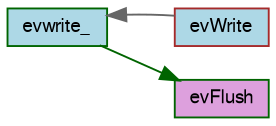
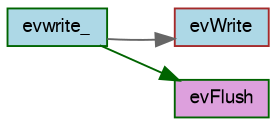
  digraph {
    rankdir=LR
    node [color=darkgreen fillcolor=lightblue fontname=FreeSans fontsize=10 shape=record style=filled]
    edge [fontname=FreeSans fontsize=10 labelfontname=FreeSans labelfontsize=10 style=solid]
    n1 [fontcolor=black height=0.2 label=evwrite_ width=0.4]
    n2 [color=brown height=0.2 label=evWrite width=0.4]
    n3 [fillcolor=plum height=0.2 label=evFlush width=0.4]
-   n2 -> n1 [color=gray40]
+   n1 -> n2 [color=gray40]
    n1 -> n3 [color=darkgreen]
  }
